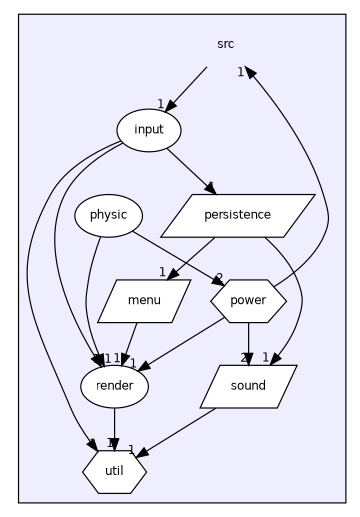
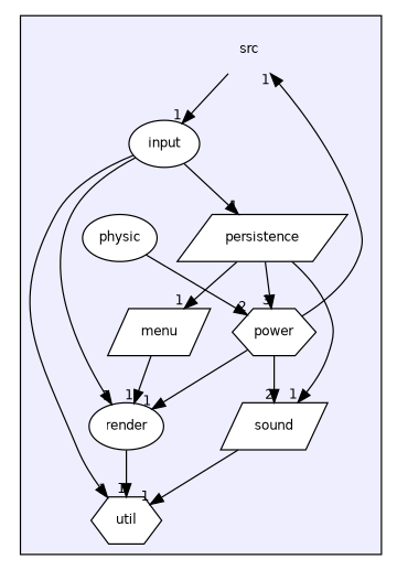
  digraph {
    compound=true
    node [fontname=Helvetica fontsize=10 shape=ellipse color=black fillcolor=white style=filled]
    edge [headlabel=1 labeldistance=1.5 labelfontname=Helvetica labelfontsize=10]
    n1 [label=src shape=plaintext color="" fillcolor="" style=""]
    n2 [label=input]
    n3 [label=menu shape=parallelogram]
    n4 [label=persistence shape=parallelogram]
    n5 [label=physic]
    n6 [label=power shape=hexagon]
    n7 [label=render]
    n8 [label=sound shape=parallelogram]
    n9 [label=util shape=hexagon]
    subgraph cluster_1 {
      bgcolor="#eeeeff"
      pencolor=black
      n1
      n2
      n3
      n4
      n5
      n6
      n7
      n8
      n9
    }
    n1 -> n2
    n2 -> n4
    n2 -> n7
    n2 -> n9
    n3 -> n7
    n4 -> n3
+   n4 -> n6 [headlabel=3]
    n4 -> n8
    n5 -> n6 [headlabel=2]
-   n5 -> n7
    n6 -> n1
    n6 -> n7
    n6 -> n8 [headlabel=2]
    n7 -> n9
    n8 -> n9
  }
